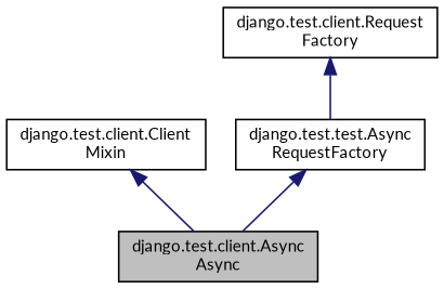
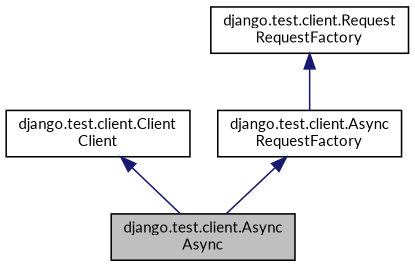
  digraph {
    fontname=Lato
    node [color=black fillcolor=white fontname=Lato fontsize=10 shape=record style=filled]
    edge [color=midnightblue dir=back fontname=Lato fontsize=10 labelfontname=Helvetica labelfontsize=10 style=solid]
    n1 [fillcolor=grey75 fontcolor=black height=0.2 label="django.test.client.Async\lAsync" width=0.4]
-   n2 [height=0.2 label="django.test.client.Client\lMixin" width=0.4]
-   n3 [height=0.2 label="django.test.test.Async\lRequestFactory" width=0.4]
-   n4 [height=0.2 label="django.test.client.Request\lFactory" width=0.4]
+   n2 [height=0.2 label="django.test.client.Client\lClient" width=0.4]
+   n3 [height=0.2 label="django.test.client.Async\lRequestFactory" width=0.4]
+   n4 [height=0.2 label="django.test.client.Request\lRequestFactory" width=0.4]
    n2 -> n1
    n3 -> n1
    n4 -> n3
  }
